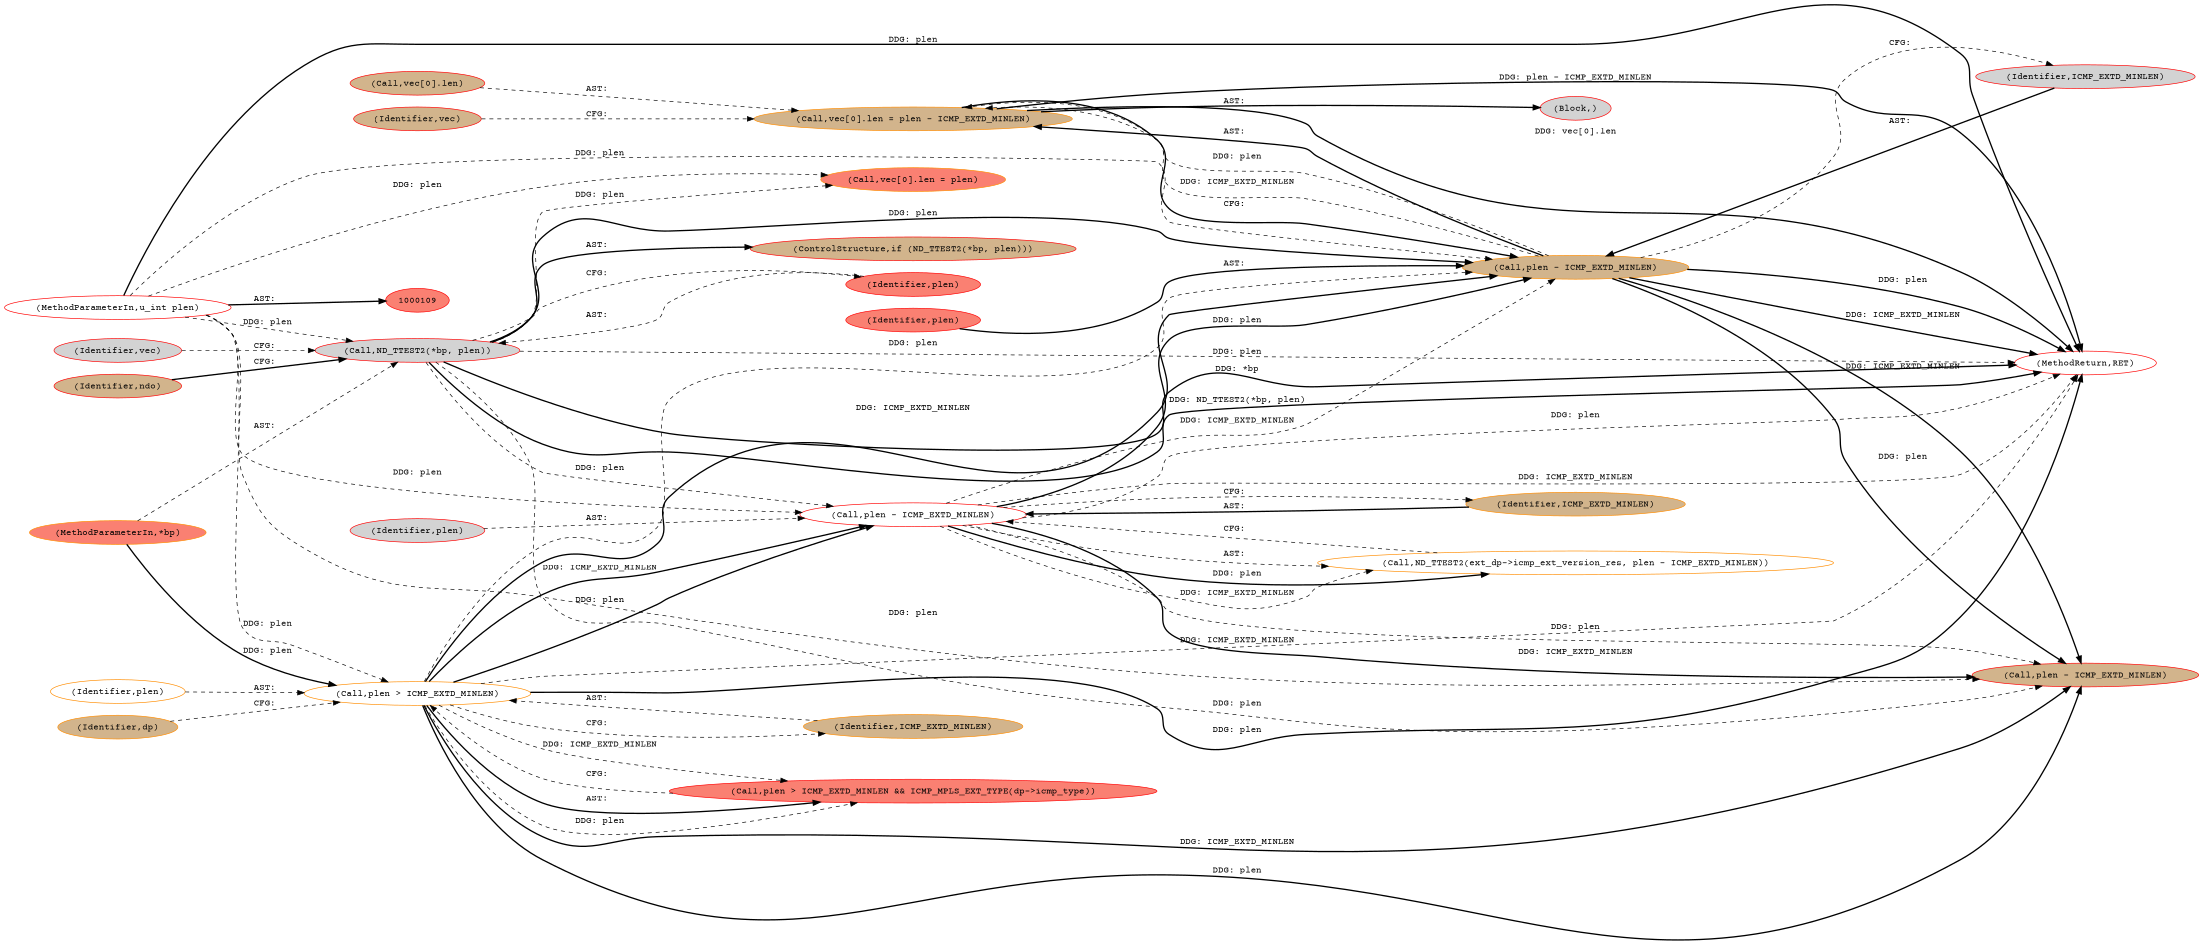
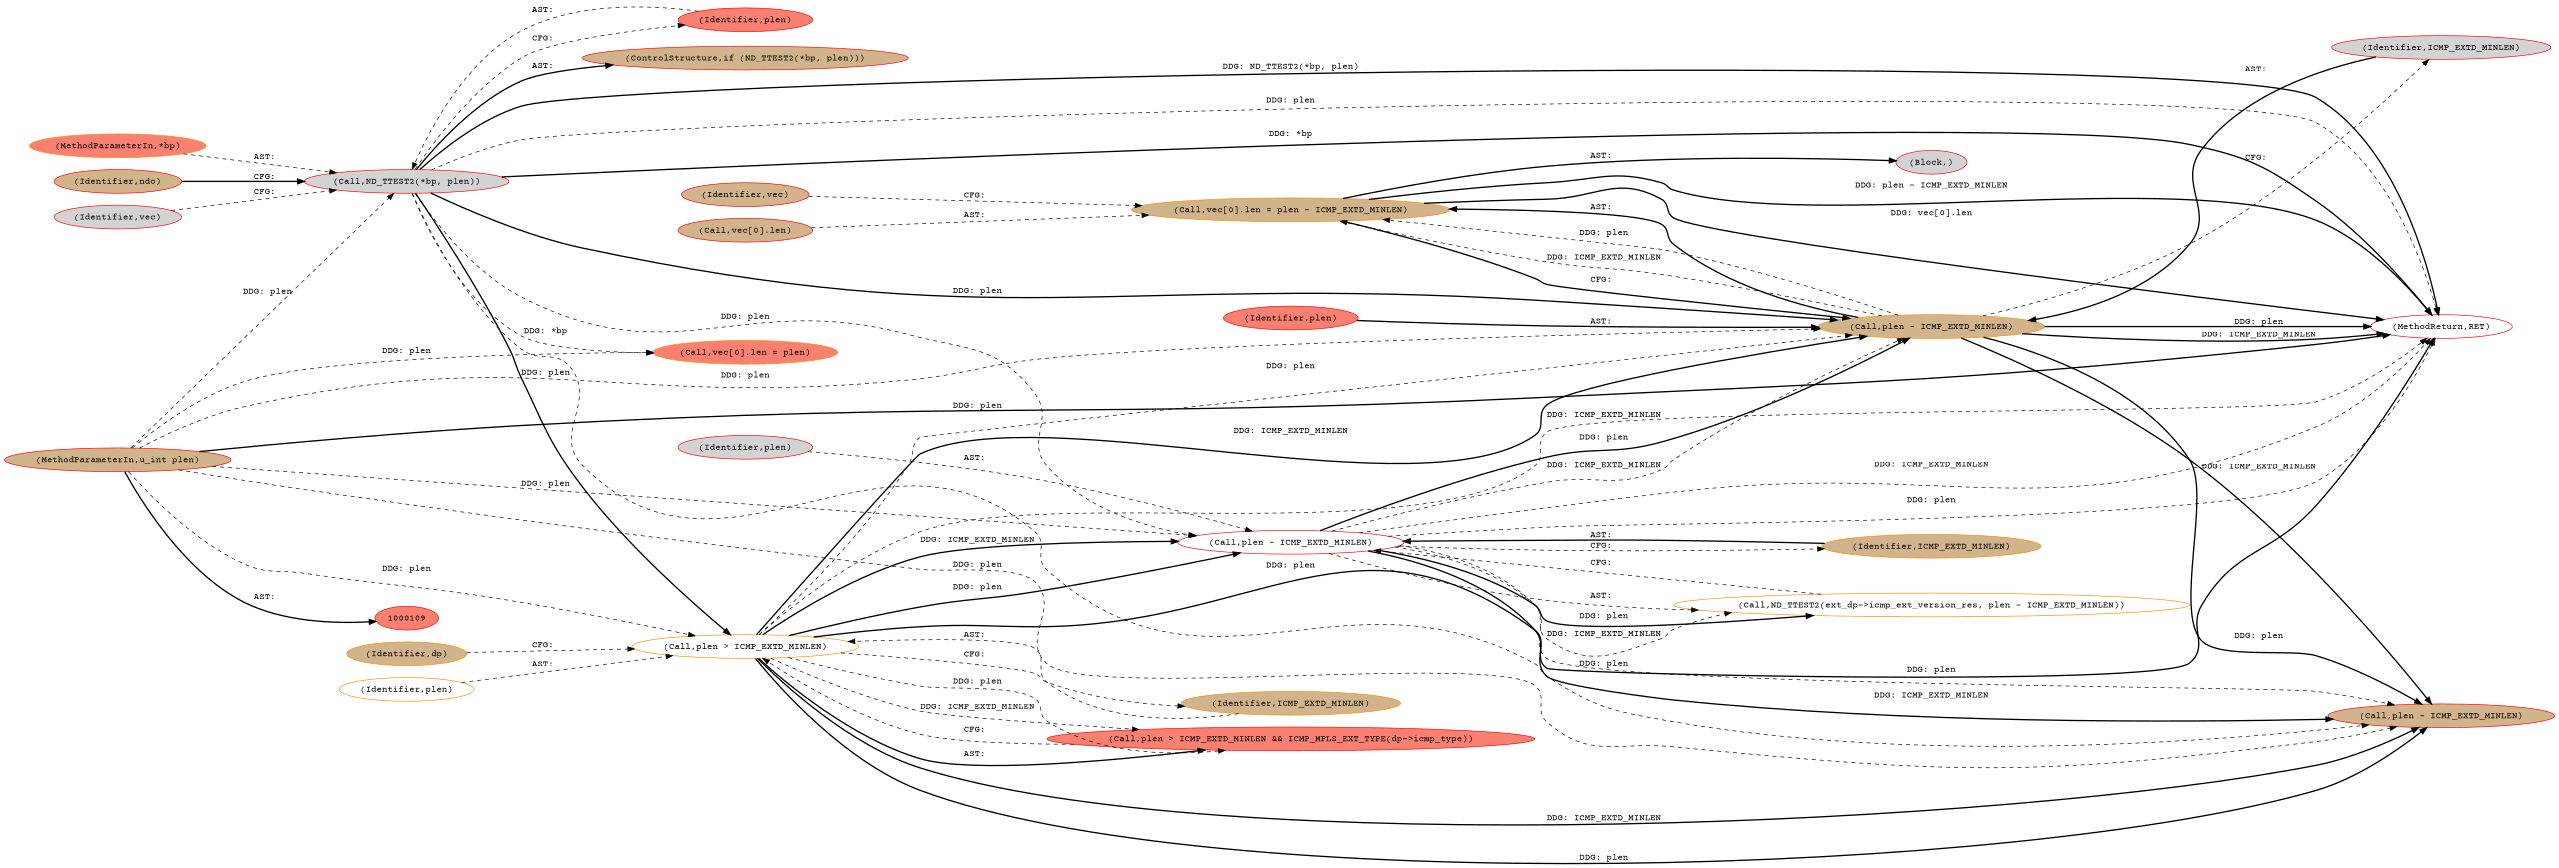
  digraph {
    fontname="Courier Prime"
    rankdir=LR
    node [color=red fillcolor=tan fontname="Courier Prime" style=filled]
    edge [fontname="Courier Prime" style=dashed]
    n1 [color=darkorange label="(Call,vec[0].len = plen - ICMP_EXTD_MINLEN)"]
    n2 [color=darkorange label="(Call,plen - ICMP_EXTD_MINLEN)"]
    n3 [fillcolor=lightgrey label="(Block,)"]
    n4 [fillcolor=white label="(MethodReturn,RET)"]
    n5 [fillcolor=lightgrey label="(Identifier,ICMP_EXTD_MINLEN)"]
    n6 [label="(Call,plen - ICMP_EXTD_MINLEN)"]
    n7 [fillcolor=lightgrey label="(Call,ND_TTEST2(*bp, plen))"]
    n8 [fillcolor=white label="(Call,plen - ICMP_EXTD_MINLEN)"]
    n9 [color=darkorange fillcolor=white label="(Call,plen > ICMP_EXTD_MINLEN)"]
    n10 [color=darkorange fillcolor=salmon label="(Call,vec[0].len = plen)"]
    n11 [fillcolor=salmon label="(Identifier,plen)"]
    n12 [label="(ControlStructure,if (ND_TTEST2(*bp, plen)))"]
    n13 [color=darkorange fillcolor=white label="(Call,ND_TTEST2(ext_dp->icmp_ext_version_res, plen - ICMP_EXTD_MINLEN))"]
    n14 [color=darkorange label="(Identifier,ICMP_EXTD_MINLEN)"]
    n15 [color=darkorange label="(Identifier,ICMP_EXTD_MINLEN)"]
    n16 [fillcolor=salmon label="(Call,plen > ICMP_EXTD_MINLEN && ICMP_MPLS_EXT_TYPE(dp->icmp_type))"]
-   n17 [fillcolor=white label="(MethodParameterIn,u_int plen)"]
+   n17 [label="(MethodParameterIn,u_int plen)"]
    1000109 [fillcolor=salmon]
    n19 [fillcolor=lightgrey label="(Identifier,plen)"]
    n20 [color=darkorange fillcolor=white label="(Identifier,plen)"]
    n21 [color=darkorange fillcolor=salmon label="(MethodParameterIn,*bp)"]
    n22 [label="(Call,vec[0].len)"]
    n23 [label="(Identifier,ndo)"]
    n24 [fillcolor=salmon label="(Identifier,plen)"]
    n25 [color=darkorange label="(Identifier,dp)"]
    n26 [label="(Identifier,vec)"]
    n27 [fillcolor=lightgrey label="(Identifier,vec)"]
    n1 -> n2 [label="CFG: " style=bold]
    n1 -> n3 [label="AST: " style=bold]
    n1 -> n4 [label="DDG: plen - ICMP_EXTD_MINLEN" style=bold]
    n1 -> n4 [label="DDG: vec[0].len" style=bold]
    n2 -> n1 [label="AST: " style=bold]
    n2 -> n1 [label="DDG: plen"]
    n2 -> n1 [label="DDG: ICMP_EXTD_MINLEN"]
    n2 -> n4 [label="DDG: plen" style=bold]
    n2 -> n4 [label="DDG: ICMP_EXTD_MINLEN" style=bold]
    n2 -> n5 [label="CFG: "]
    n2 -> n6 [label="DDG: plen" style=bold]
    n2 -> n6 [label="DDG: ICMP_EXTD_MINLEN" style=bold]
    n5 -> n2 [label="AST: " style=bold]
    n7 -> n2 [label="DDG: plen" style=bold]
    n7 -> n4 [label="DDG: ND_TTEST2(*bp, plen)" style=bold]
    n7 -> n4 [label="DDG: plen"]
    n7 -> n4 [label="DDG: *bp" style=bold]
    n7 -> n6 [label="DDG: plen"]
    n7 -> n8 [label="DDG: plen"]
-   n21 -> n9 [label="DDG: plen" style=bold]
-   n7 -> n10 [label="DDG: plen"]
+   n7 -> n9 [label="DDG: plen" style=bold]
+   n7 -> n10 [label="DDG: *bp"]
    n7 -> n11 [label="CFG: "]
    n7 -> n12 [label="AST: " style=bold]
    n8 -> n2 [label="DDG: plen" style=bold]
    n8 -> n2 [label="DDG: ICMP_EXTD_MINLEN"]
    n8 -> n4 [label="DDG: plen"]
    n8 -> n4 [label="DDG: ICMP_EXTD_MINLEN"]
    n8 -> n6 [label="DDG: plen"]
    n8 -> n6 [label="DDG: ICMP_EXTD_MINLEN" style=bold]
    n8 -> n13 [label="AST: "]
    n8 -> n13 [label="DDG: plen" style=bold]
    n8 -> n13 [label="DDG: ICMP_EXTD_MINLEN"]
    n8 -> n14 [label="CFG: "]
    n9 -> n2 [label="DDG: plen"]
    n9 -> n2 [label="DDG: ICMP_EXTD_MINLEN" style=bold]
    n9 -> n4 [label="DDG: ICMP_EXTD_MINLEN"]
    n9 -> n4 [label="DDG: plen" style=bold]
    n9 -> n6 [label="DDG: plen" style=bold]
    n9 -> n6 [label="DDG: ICMP_EXTD_MINLEN" style=bold]
    n9 -> n8 [label="DDG: plen" style=bold]
    n9 -> n8 [label="DDG: ICMP_EXTD_MINLEN" style=bold]
    n9 -> n15 [label="CFG: "]
    n9 -> n16 [label="AST: " style=bold]
    n9 -> n16 [label="DDG: plen"]
    n9 -> n16 [label="DDG: ICMP_EXTD_MINLEN"]
    n11 -> n7 [label="AST: "]
    n13 -> n8 [label="CFG: "]
    n14 -> n8 [label="AST: " style=bold]
    n15 -> n9 [label="AST: "]
    n16 -> n9 [label="CFG: "]
    n17 -> n2 [label="DDG: plen"]
    n17 -> n4 [label="DDG: plen" style=bold]
    n17 -> n6 [label="DDG: plen"]
    n17 -> n7 [label="DDG: plen"]
    n17 -> n8 [label="DDG: plen"]
    n17 -> n9 [label="DDG: plen"]
    n17 -> n10 [label="DDG: plen"]
    n17 -> 1000109 [label="AST: " style=bold]
    n19 -> n8 [label="AST: "]
    n20 -> n9 [label="AST: "]
    n21 -> n7 [label="AST: "]
    n22 -> n1 [label="AST: "]
    n23 -> n7 [label="CFG: " style=bold]
    n24 -> n2 [label="AST: " style=bold]
    n25 -> n9 [label="CFG: "]
    n26 -> n1 [label="CFG: "]
    n27 -> n7 [label="CFG: "]
  }
